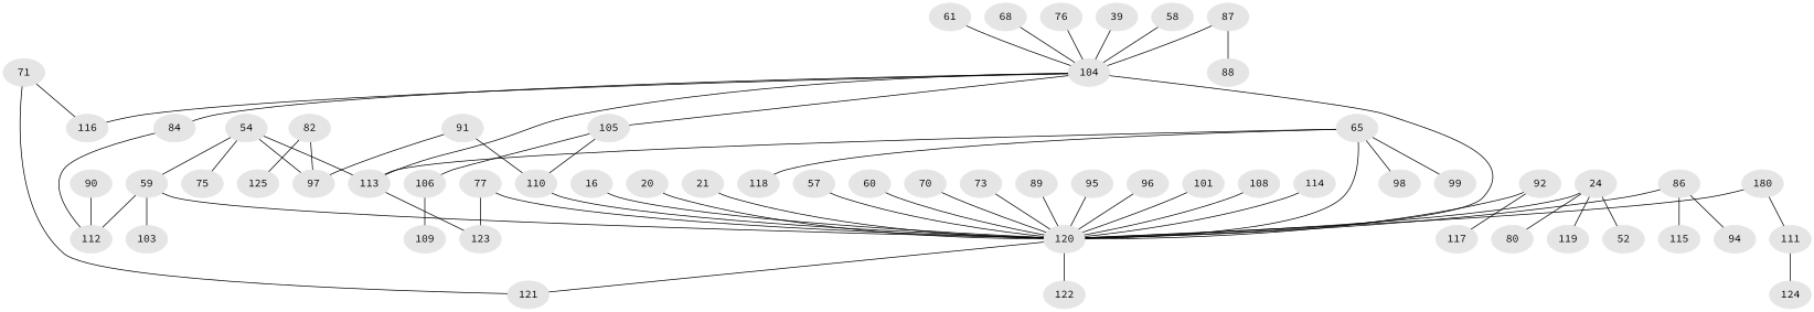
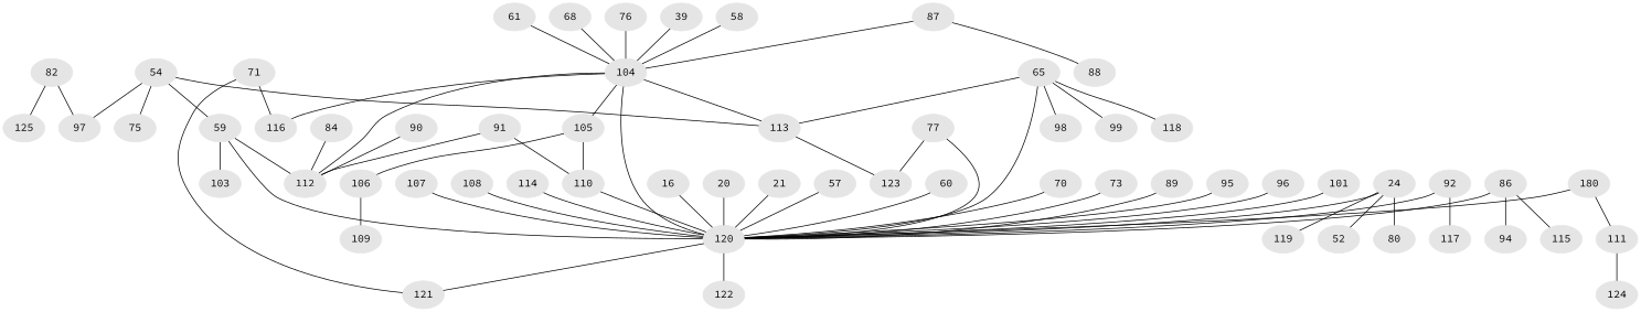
  graph {
    fontname="Source Code Pro"
    node [color=gray90 fontname="Source Code Pro" style=filled]
    edge [fontname="Source Code Pro"]
    120 [super="+67+56+73+74+78+102"]
    121 [super="+46"]
    122
    16
    20
    21
    24
    52
    80
    119
    104 [super="+83+72+81"]
    113 [super="+51"]
    112 [super="+25+19+32"]
    116
    105 [super="+62"]
    39
    59 [super="+43+35+40"]
    103
    54
    75
    97 [super="+85"]
    123
    57
    58
    60
    61
    65 [super="+64"]
    98
    99
    118
    68
    70
    71
    76
    77
    n36 [label=73]
    82
    125
    84
    86
    94
    115
    87
    88
    89
    90
    91
    110 [super="+31+42"]
    92
    117
    95
    96
    n53 [label=180]
    111
    124
    101
    106
    109
+   107
    108
    114
    120 -- 121
    120 -- 122
    16 -- 120
    20 -- 120
    21 -- 120
    24 -- 120
    24 -- 52
    24 -- 80
    24 -- 119
    104 -- 120 [weight=5]
    104 -- 113
-   104 -- 84
+   104 -- 112
    104 -- 116
    104 -- 105 [weight=2]
    113 -- 123
    105 -- 110
    105 -- 106
    39 -- 104
    59 -- 120
    59 -- 112
    59 -- 103
    54 -- 113
    54 -- 59
    54 -- 75
    54 -- 97
    57 -- 120
    58 -- 104
    60 -- 120
    61 -- 104
    65 -- 120
    65 -- 113
    65 -- 98
    65 -- 99
    65 -- 118
    68 -- 104
    70 -- 120
    71 -- 121
    71 -- 116
    76 -- 104
    77 -- 120
    77 -- 123
    n36 -- 120
    82 -- 97
    82 -- 125
    84 -- 112
    86 -- 120
    86 -- 94
    86 -- 115
    87 -- 104
    87 -- 88
    89 -- 120
    90 -- 112
-   91 -- 97
+   91 -- 112
    91 -- 110
    110 -- 120 [weight=4]
    92 -- 120
    92 -- 117
    95 -- 120
    96 -- 120
    n53 -- 120
    n53 -- 111
    111 -- 124
    101 -- 120
    106 -- 109
+   107 -- 120
    108 -- 120
    114 -- 120
  }
